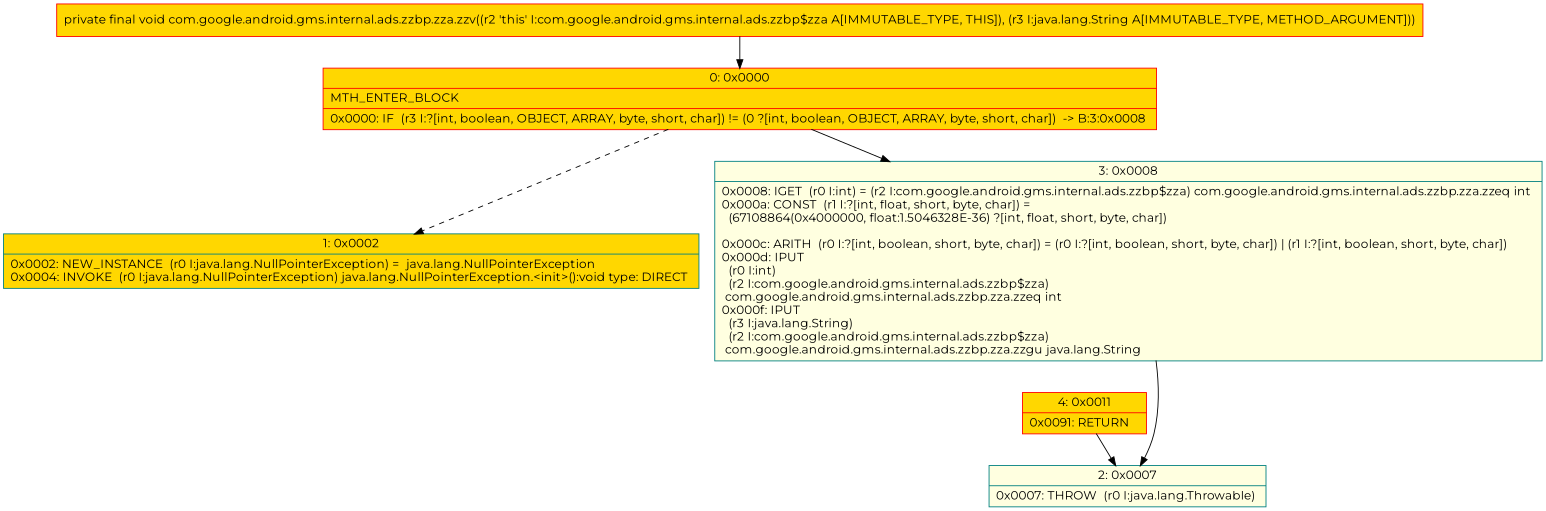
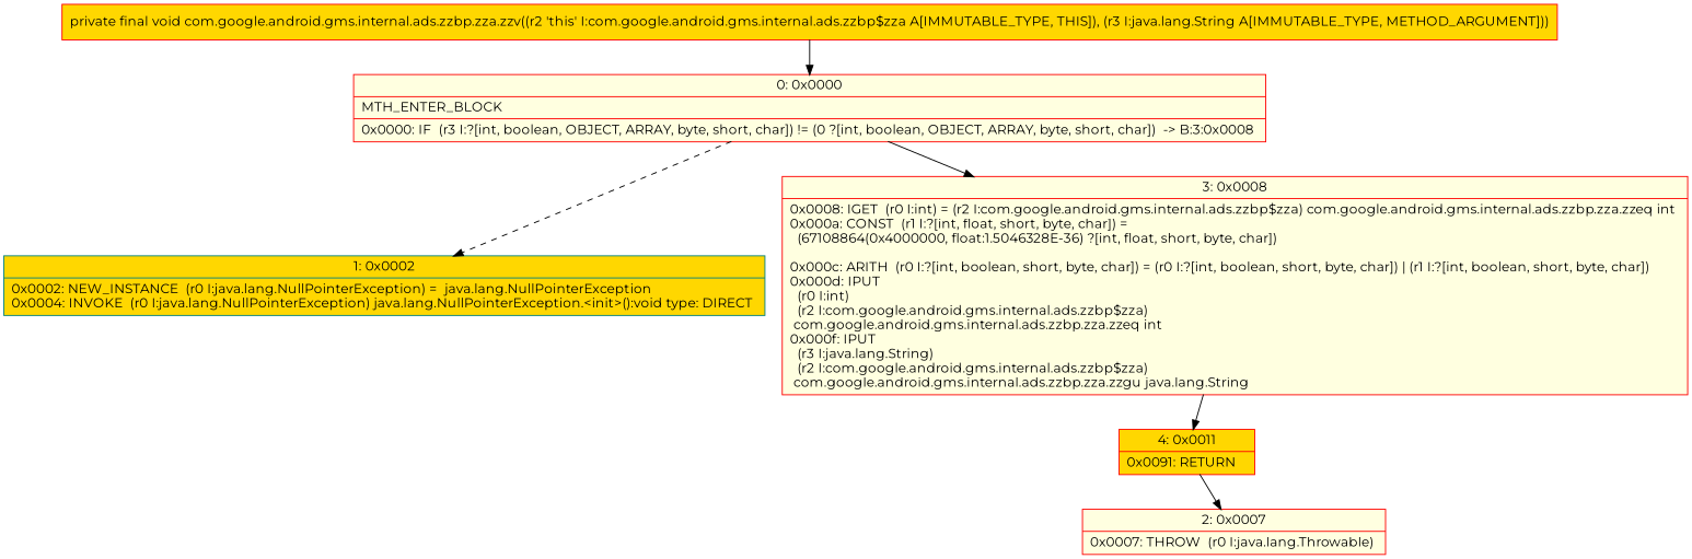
  digraph {
    fontname=Montserrat
    node [color=red fillcolor=lightyellow fontname=Montserrat shape=record style=filled]
    edge [fontname=Montserrat]
-   n1 [fillcolor=gold label="{0\:\ 0x0000|MTH_ENTER_BLOCK\l|0x0000: IF  (r3 I:?[int, boolean, OBJECT, ARRAY, byte, short, char]) != (0 ?[int, boolean, OBJECT, ARRAY, byte, short, char])  \-\> B:3:0x0008 \l}"]
+   n1 [label="{0\:\ 0x0000|MTH_ENTER_BLOCK\l|0x0000: IF  (r3 I:?[int, boolean, OBJECT, ARRAY, byte, short, char]) != (0 ?[int, boolean, OBJECT, ARRAY, byte, short, char])  \-\> B:3:0x0008 \l}"]
    n2 [color=teal fillcolor=gold label="{1\:\ 0x0002|0x0002: NEW_INSTANCE  (r0 I:java.lang.NullPointerException) =  java.lang.NullPointerException \l0x0004: INVOKE  (r0 I:java.lang.NullPointerException) java.lang.NullPointerException.\<init\>():void type: DIRECT \l}"]
-   n3 [color=teal label="{3\:\ 0x0008|0x0008: IGET  (r0 I:int) = (r2 I:com.google.android.gms.internal.ads.zzbp$zza) com.google.android.gms.internal.ads.zzbp.zza.zzeq int \l0x000a: CONST  (r1 I:?[int, float, short, byte, char]) = \l  (67108864(0x4000000, float:1.5046328E\-36) ?[int, float, short, byte, char])\l \l0x000c: ARITH  (r0 I:?[int, boolean, short, byte, char]) = (r0 I:?[int, boolean, short, byte, char]) \| (r1 I:?[int, boolean, short, byte, char]) \l0x000d: IPUT  \l  (r0 I:int)\l  (r2 I:com.google.android.gms.internal.ads.zzbp$zza)\l com.google.android.gms.internal.ads.zzbp.zza.zzeq int \l0x000f: IPUT  \l  (r3 I:java.lang.String)\l  (r2 I:com.google.android.gms.internal.ads.zzbp$zza)\l com.google.android.gms.internal.ads.zzbp.zza.zzgu java.lang.String \l}"]
+   n3 [label="{3\:\ 0x0008|0x0008: IGET  (r0 I:int) = (r2 I:com.google.android.gms.internal.ads.zzbp$zza) com.google.android.gms.internal.ads.zzbp.zza.zzeq int \l0x000a: CONST  (r1 I:?[int, float, short, byte, char]) = \l  (67108864(0x4000000, float:1.5046328E\-36) ?[int, float, short, byte, char])\l \l0x000c: ARITH  (r0 I:?[int, boolean, short, byte, char]) = (r0 I:?[int, boolean, short, byte, char]) \| (r1 I:?[int, boolean, short, byte, char]) \l0x000d: IPUT  \l  (r0 I:int)\l  (r2 I:com.google.android.gms.internal.ads.zzbp$zza)\l com.google.android.gms.internal.ads.zzbp.zza.zzeq int \l0x000f: IPUT  \l  (r3 I:java.lang.String)\l  (r2 I:com.google.android.gms.internal.ads.zzbp$zza)\l com.google.android.gms.internal.ads.zzbp.zza.zzgu java.lang.String \l}"]
    n4 [fillcolor=gold label="{4\:\ 0x0011|0x0091: RETURN   \l}"]
-   n5 [color=teal label="{2\:\ 0x0007|0x0007: THROW  (r0 I:java.lang.Throwable) \l}"]
+   n5 [label="{2\:\ 0x0007|0x0007: THROW  (r0 I:java.lang.Throwable) \l}"]
    n6 [fillcolor=gold label="{private final void com.google.android.gms.internal.ads.zzbp.zza.zzv((r2 'this' I:com.google.android.gms.internal.ads.zzbp$zza A[IMMUTABLE_TYPE, THIS]), (r3 I:java.lang.String A[IMMUTABLE_TYPE, METHOD_ARGUMENT])) }"]
    n1 -> n2 [style=dashed]
    n1 -> n3
-   n3 -> n5
+   n3 -> n4
    n4 -> n5
    n6 -> n1
  }
